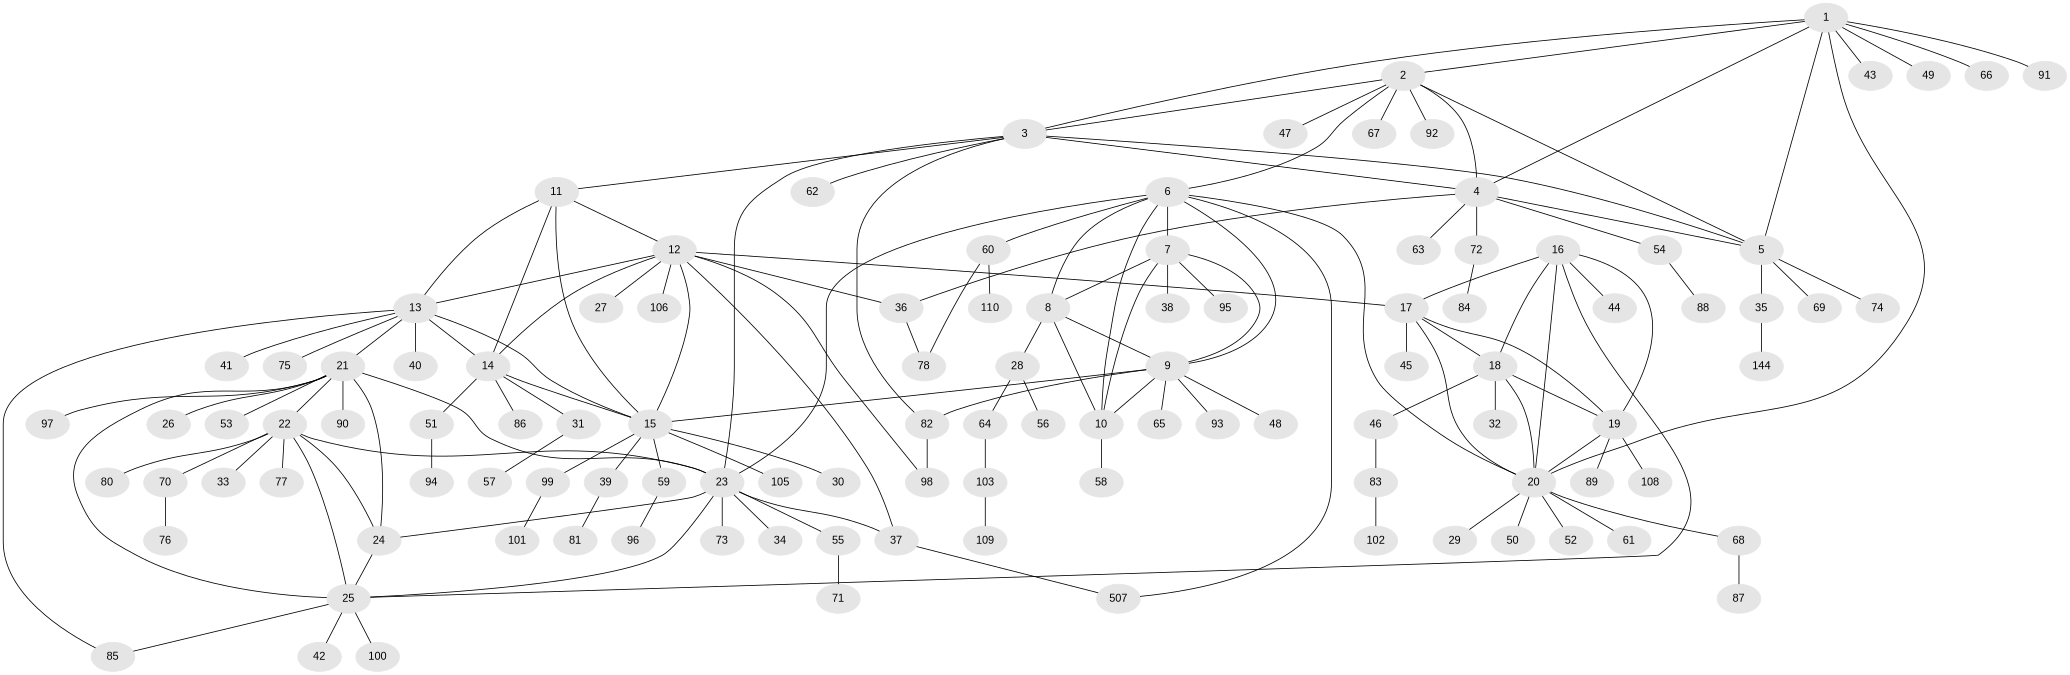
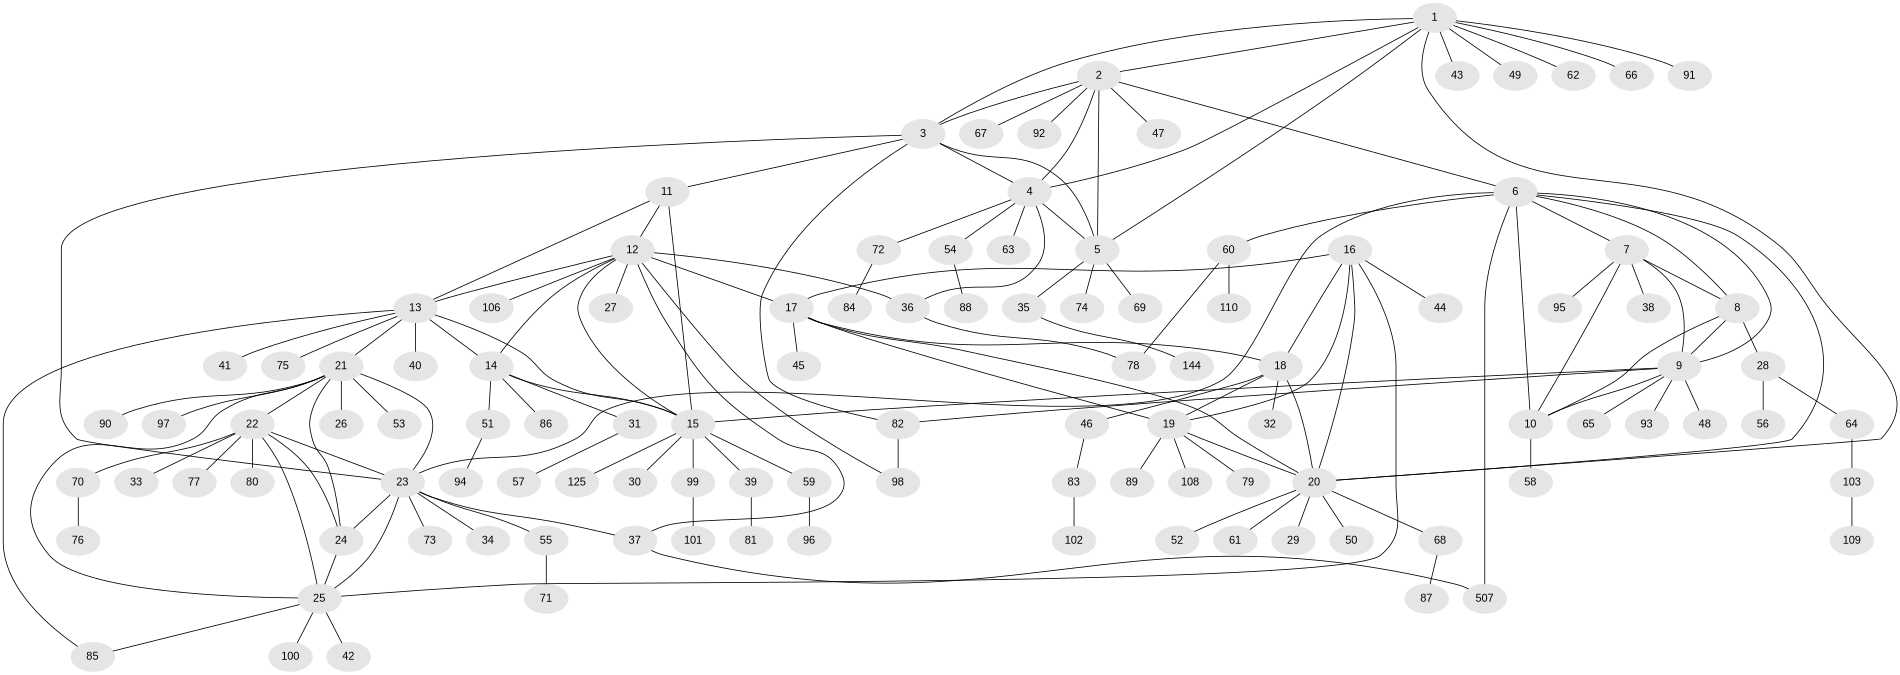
  graph {
    fontname="Liberation Sans"
    node [color=gray90 fontname="Liberation Sans" style=filled]
    edge [fontname="Liberation Sans"]
    1
    2
    3
    4
    5
    20
    43
    49
    62
    66
    91
    6
    47
    67
    92
    11
    23
    82
    36
    54
    63
    72
    35
    69
    74
    29
    50
    52
    61
    68
    7
    8
    9
    10
    60
    n36 [label=507]
    15
    12
    13
    14
    37
    25
    24
    34
    55
    73
    98
    78
    88
    84
    n51 [label=144]
    38
    95
    28
    48
    65
    93
    58
    110
    56
    64
    30
    39
    59
    99
-   105
+   105 [label=125]
    17
    27
    106
    21
    40
    41
    75
    85
    31
    51
    86
    18
    19
    45
    22
    26
    53
    90
    97
    57
    94
    81
    96
    101
    16
    44
    32
    46
+   79
    89
    108
    42
    100
    83
    87
    33
    70
    77
    80
    76
    71
    103
    102
    109
    1 -- 2
    1 -- 3
    1 -- 4
    1 -- 5
    1 -- 20
    1 -- 43
    1 -- 49
-   3 -- 62
+   1 -- 62
    1 -- 66
    1 -- 91
    2 -- 3
    2 -- 4
    2 -- 5
    2 -- 6
    2 -- 47
    2 -- 67
    2 -- 92
    3 -- 4
    3 -- 5
    3 -- 11
    3 -- 23
    3 -- 82
    4 -- 5
    4 -- 36
    4 -- 54
    4 -- 63
    4 -- 72
    5 -- 35
    5 -- 69
    5 -- 74
    20 -- 29
    20 -- 50
    20 -- 52
    20 -- 61
    20 -- 68
    6 -- 20
    6 -- 23
    6 -- 7
    6 -- 8
    6 -- 9
    6 -- 10
    6 -- 60
    6 -- n36
    11 -- 15
    11 -- 12
    11 -- 13
-   11 -- 14
    23 -- 37
    23 -- 25
    23 -- 24
    23 -- 34
    23 -- 55
    23 -- 73
    82 -- 98
    36 -- 78
    54 -- 88
    72 -- 84
    35 -- n51
    68 -- 87
    7 -- 8
    7 -- 9
    7 -- 10
    7 -- 38
    7 -- 95
    8 -- 9
    8 -- 10
    8 -- 28
    9 -- 82
    9 -- 10
    9 -- 15
    9 -- 48
    9 -- 65
    9 -- 93
    10 -- 58
    60 -- 78
    60 -- 110
    15 -- 30
    15 -- 39
    15 -- 59
    15 -- 99
    15 -- 105
    12 -- 36
    12 -- 15
    12 -- 13
    12 -- 14
    12 -- 37
    12 -- 98
    12 -- 17
    12 -- 27
    12 -- 106
    13 -- 15
    13 -- 14
    13 -- 21
    13 -- 40
    13 -- 41
    13 -- 75
    13 -- 85
    14 -- 15
    14 -- 31
    14 -- 51
    14 -- 86
    37 -- n36
    25 -- 85
    25 -- 42
    25 -- 100
    24 -- 25
    55 -- 71
    28 -- 56
    28 -- 64
    64 -- 103
    39 -- 81
    59 -- 96
    99 -- 101
    17 -- 20
    17 -- 18
    17 -- 19
    17 -- 45
    21 -- 23
    21 -- 25
    21 -- 24
    21 -- 22
    21 -- 26
    21 -- 53
    21 -- 90
    21 -- 97
    31 -- 57
    51 -- 94
    18 -- 20
    18 -- 19
    18 -- 32
    18 -- 46
    19 -- 20
+   19 -- 79
    19 -- 89
    19 -- 108
    22 -- 23
    22 -- 25
    22 -- 24
    22 -- 33
    22 -- 70
    22 -- 77
    22 -- 80
    16 -- 20
    16 -- 25
    16 -- 17
    16 -- 18
    16 -- 19
    16 -- 44
    46 -- 83
    83 -- 102
    70 -- 76
    103 -- 109
  }
